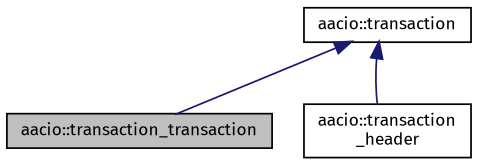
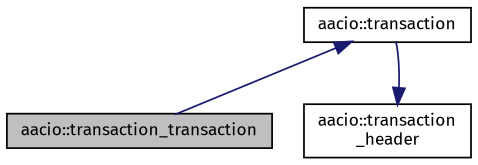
  digraph {
    fontname="Fira Sans"
    node [color=black fillcolor=white fontname="Fira Sans" fontsize=10 shape=record style=filled]
    edge [color=midnightblue dir=back fontname="Fira Sans" fontsize=10 labelfontname=Helvetica labelfontsize=10 style=solid]
    n1 [fillcolor=grey75 fontcolor=black height=0.2 label="aacio::transaction_transaction" width=0.4]
    n2 [height=0.2 label="aacio::transaction" width=0.4]
    n3 [height=0.2 label="aacio::transaction\l_header" width=0.4]
    n2 -> n1
-   n2 -> n3
+   n3 -> n2
  }
